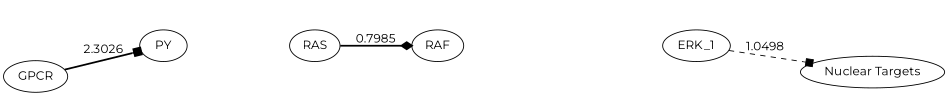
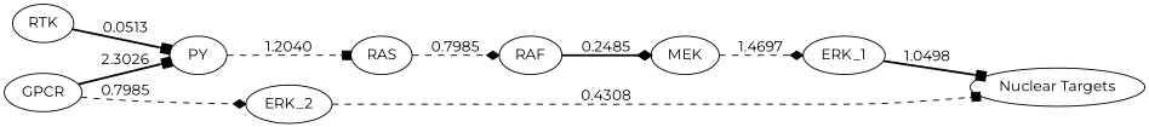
  digraph {
    fontname=Montserrat
    rankdir=LR
    node [fontname=Montserrat]
    edge [arrowhead=box fontname=Montserrat style=bold]
+   n1 [label=<RTK>]
    n2 [label=<PY>]
    n3 [label=<RAS>]
    n4 [label=<RAF>]
    n5 [label=<GPCR>]
+   n6 [label=<ERK_2>]
    n7 [label=<Nuclear Targets>]
+   n8 [label=<MEK>]
    n9 [label=<ERK_1>]
-   n3 -> n4 [arrowhead=diamond label=<0.7985>]
+   n1 -> n2 [label=<0.0513>]
+   n2 -> n3 [label=<1.2040> style=dashed]
+   n3 -> n4 [arrowhead=diamond label=<0.7985> style=dashed]
+   n4 -> n8 [arrowhead=diamond label=<0.2485>]
    n5 -> n2 [label=<2.3026>]
-   n9 -> n7 [label=<1.0498> style=dashed]
+   n5 -> n6 [arrowhead=diamond label=<0.7985> style=dashed]
+   n6 -> n7 [label=<0.4308> style=dashed]
+   n8 -> n9 [arrowhead=diamond label=<1.4697> style=dashed]
+   n9 -> n7 [label=<1.0498>]
  }
